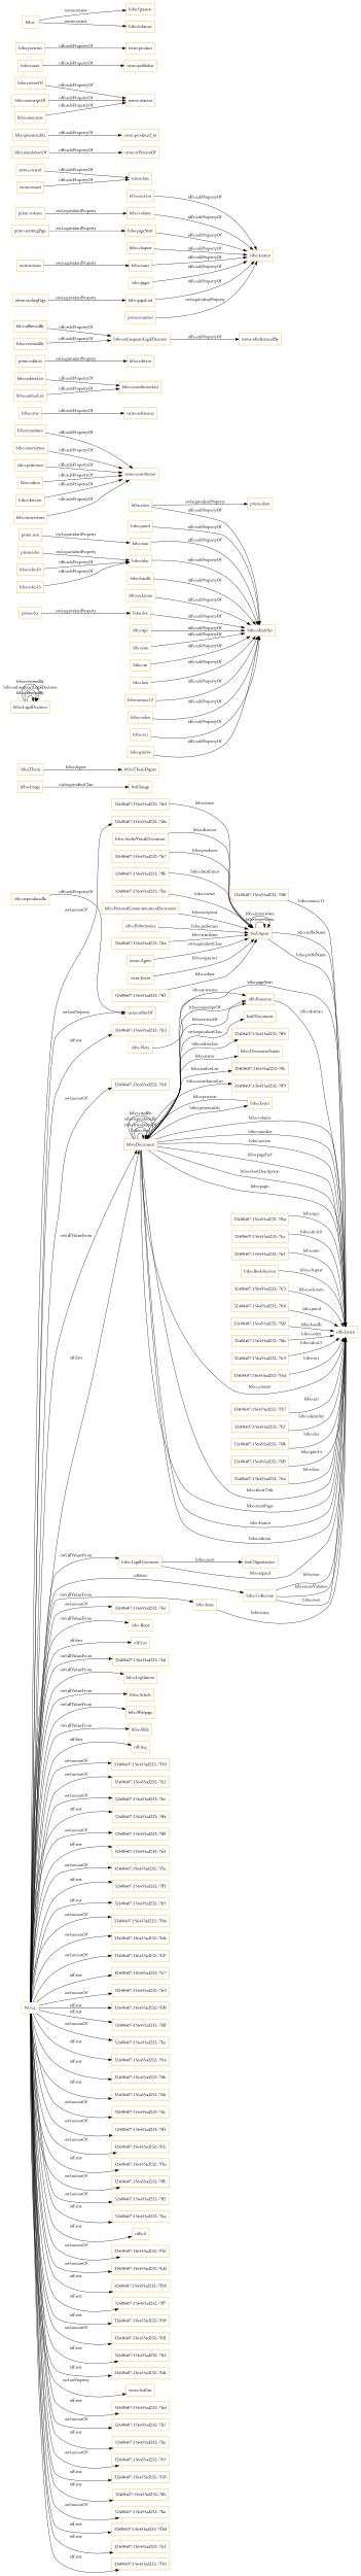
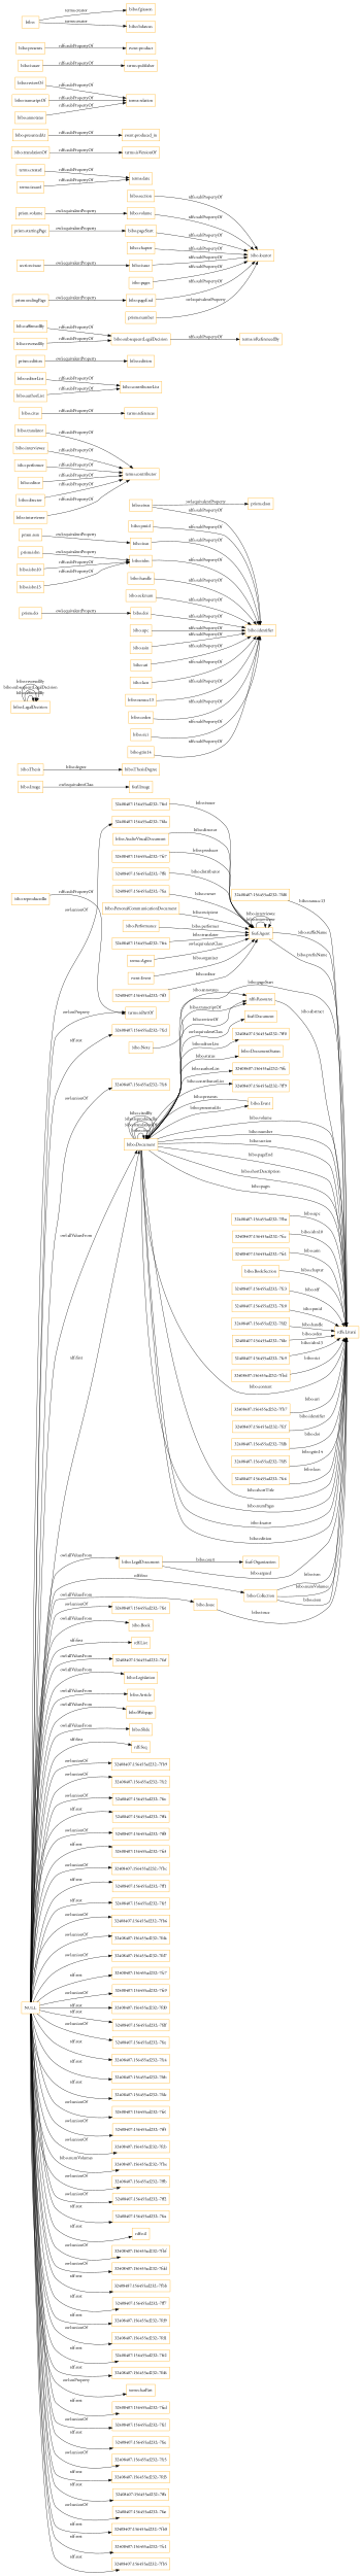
  digraph {
    fontname="EB Garamond"
    rankdir=LR
    node [color=orange fontname="EB Garamond" shape=rectangle]
    edge [fontname="EB Garamond"]
    "32408407:156455ad232:-7fd8"
    "rdfs:Literal"
    "bibo:Document"
    "foaf:Document"
    "bibo:DocumentStatus"
    "32408407:156455ad232:-7ffc"
    "rdfs:Resource"
    "32408407:156455ad232:-7ff9"
    "bibo:Event"
    "32408407:156455ad232:-7ff0"
    "bibo:PersonalCommunicationDocument"
    "foaf:Agent"
    "bibo:LegalDocument"
    "foaf:Organization"
    "32408407:156455ad232:-7fba"
    "bibo:Performance"
    "32408407:156455ad232:-7fcc"
    "32408407:156455ad232:-7fe1"
    "bibo:BookSection"
    "32408407:156455ad232:-7fe4"
    "32408407:156455ad232:-7fc3"
    "terms:Agent"
    "32408407:156455ad232:-7fc0"
    "32408407:156455ad232:-7fd2"
    "event:Event"
    "32408407:156455ad232:-7fde"
    "32408407:156455ad232:-7ff3"
    "32408407:156455ad232:-7fc9"
    "32408407:156455ad232:-7fbd"
    "bibo:Collection"
    "32408407:156455ad232:-7fed"
    "bibo:Note"
    "bibo:AudioVisualDocument"
    "bibo:Image"
    "foaf:Image"
    "bibo:Thesis"
    "bibo:ThesisDegree"
    "32408407:156455ad232:-7fe7"
    "32408407:156455ad232:-7fb7"
    "32408407:156455ad232:-7fcf"
    "bibo:LegalDecision"
    "32408407:156455ad232:-7fdb"
    "32408407:156455ad232:-7ff6"
    "32408407:156455ad232:-7fea"
    "32408407:156455ad232:-7fd5"
    "32408407:156455ad232:-7fc6"
    "bibo:Issue"
    "bibo:isbn"
    "bibo:identifier"
    "bibo:isbn13"
    "bibo:translator"
    "terms:contributor"
    "bibo:cites"
    "terms:references"
    "bibo:editorList"
    "bibo:contributorList"
    "prism:edition"
    "bibo:edition"
    "bibo:affirmedBy"
    "bibo:subsequentLegalDecision"
    "terms:isReferencedBy"
    "bibo:section"
    "bibo:locator"
    "bibo:interviewee"
    "terms:created"
    "terms:date"
    "bibo:pmid"
    "bibo:issn"
    "bibo:translationOf"
    "terms:isVersionOf"
    "bibo:eissn"
    "prism:eIssn"
    "prism:isbn"
    "prism:volume"
    "bibo:volume"
    "bibo:reproducedIn"
    "terms:isPartOf"
    "bibo:presentedAt"
    "event:produced_in"
    "bibo:handle"
    "bibo:pageStart"
    "bibo:chapter"
    "bibo:issue"
    "bibo:pages"
    "bibo:oclcnum"
    "prism:endingPage"
    "bibo:pageEnd"
    "prism:startingPage"
    "bibo:reviewOf"
    "terms:relation"
    "bibo:authorList"
    "bibo:issuer"
    "terms:publisher"
    "bibo:performer"
    "bibo:isbn10"
    NULL
    "bibo:Book"
    "rdf:List"
    "32408407:156455ad232:-7faf"
    "bibo:Legislation"
    "bibo:Article"
    "bibo:Webpage"
    "bibo:Slide"
    "rdf:Seq"
    "32408407:156455ad232:-7fb9"
    "32408407:156455ad232:-7fc2"
    "32408407:156455ad232:-7fec"
    "32408407:156455ad232:-7ff4"
    "32408407:156455ad232:-7ff8"
    "32408407:156455ad232:-7fe8"
    "32408407:156455ad232:-7fbc"
    "32408407:156455ad232:-7ff1"
    "32408407:156455ad232:-7fe5"
    "32408407:156455ad232:-7fb6"
    "32408407:156455ad232:-7fd4"
    "32408407:156455ad232:-7fd7"
    "32408407:156455ad232:-7fc7"
    "32408407:156455ad232:-7fe9"
    "32408407:156455ad232:-7fd0"
    "32408407:156455ad232:-7fdf"
    "32408407:156455ad232:-7fce"
    "32408407:156455ad232:-7fc4"
    "32408407:156455ad232:-7feb"
    "32408407:156455ad232:-7fdc"
    "32408407:156455ad232:-7fe0"
    "32408407:156455ad232:-7ff5"
    "32408407:156455ad232:-7fcb"
    "32408407:156455ad232:-7fbe"
    "32408407:156455ad232:-7ffb"
    "32408407:156455ad232:-7ff2"
    "32408407:156455ad232:-7fca"
    "rdf:nil"
    "32408407:156455ad232:-7fbf"
    "32408407:156455ad232:-7fdd"
    n135 [label="32408487:156455ad232:-7fbb"]
    "32408407:156455ad232:-7ff7"
    "32408407:156455ad232:-7fd9"
    "32408407:156455ad232:-7fd1"
    "32408407:156455ad232:-7fe2"
    "32408407:156455ad232:-7fd6"
    "terms:hasPart"
    "32408407:156455ad232:-7fad"
    "32408407:156455ad232:-7fe3"
    "32408407:156455ad232:-7fee"
    "32408407:156455ad232:-7fc5"
    "32408407:156455ad232:-7fd3"
    "32408407:156455ad232:-7ffa"
    "32408407:156455ad232:-7fae"
    "32408407:156455ad232:-7fb8"
    "32408407:156455ad232:-7fc1"
    "32408407:156455ad232:-7fb5"
    "32408407:156455ad232:-7fda"
    "32408407:156455ad232:-7fcd"
    "32408407:156455ad232:-7fc8"
    "32408407:156455ad232:-7fe6"
    "bibo:transcriptOf"
    "prism:doi"
    "bibo:doi"
    "prism:number"
    "bibo:editor"
    "bibo:reversedBy"
    "bibo:presents"
    "event:product"
    "prism:issn"
    "bibo:upc"
    "bibo:annotates"
    "bibo:asin"
    "bibo:uri"
    "terms:issued"
    "bibo:lccn"
    "bibo:eanucc13"
    "bibo:coden"
    "bibo:director"
    "bibo:sici"
    "bibo:interviewer"
    n176 [label="section:issue"]
    "bibo:"
    "bibo:fgiasson"
    "bibo:bdarcus"
    "bibo:gtin14"
    "32408407:156455ad232:-7fd8" -> "rdfs:Literal" [label="bibo:eanucc13"]
    "bibo:Document" -> "rdfs:Literal" [label="bibo:volume"]
    "bibo:Document" -> "rdfs:Literal" [label="bibo:number"]
    "bibo:Document" -> "rdfs:Literal" [label="bibo:section"]
    "bibo:Document" -> "rdfs:Literal" [label="bibo:pageEnd"]
    "bibo:Document" -> "rdfs:Literal" [label="bibo:shortDescription"]
    "bibo:Document" -> "rdfs:Literal" [label="bibo:pages"]
    "bibo:Document" -> "rdfs:Literal" [label="bibo:content"]
    "bibo:Document" -> "rdfs:Literal" [label="bibo:shortTitle"]
    "bibo:Document" -> "rdfs:Literal" [label="bibo:numPages"]
    "bibo:Document" -> "rdfs:Literal" [label="bibo:locator"]
    "bibo:Document" -> "rdfs:Literal" [label="bibo:edition"]
    "bibo:Document" -> "rdfs:Literal" [label="bibo:pageStart"]
    "bibo:Document" -> "bibo:Document" [label="bibo:cites"]
    "bibo:Document" -> "bibo:Document" [label="bibo:translationOf"]
    "bibo:Document" -> "bibo:Document" [label="bibo:reproducedIn"]
    "bibo:Document" -> "bibo:Document" [label="bibo:citedBy"]
    "bibo:Document" -> "foaf:Document" [label="owl:equivalentClass"]
    "bibo:Document" -> "bibo:DocumentStatus" [label="bibo:status"]
    "bibo:Document" -> "32408407:156455ad232:-7ffc" [label="bibo:authorList"]
    "bibo:Document" -> "rdfs:Resource" [label="bibo:reviewOf"]
    "bibo:Document" -> "rdfs:Resource" [label="bibo:transcriptOf"]
    "bibo:Document" -> "32408407:156455ad232:-7ff9" [label="bibo:contributorList"]
    "bibo:Document" -> "bibo:Event" [label="bibo:presentedAt"]
    "bibo:Document" -> "32408407:156455ad232:-7ff0" [label="bibo:editorList"]
    "rdfs:Resource" -> "rdfs:Literal" [label="bibo:abstract"]
    "bibo:Event" -> "bibo:Document" [label="bibo:presents"]
    "bibo:PersonalCommunicationDocument" -> "foaf:Agent" [label="bibo:recipient"]
    "foaf:Agent" -> "rdfs:Literal" [label="bibo:prefixName"]
    "foaf:Agent" -> "rdfs:Literal" [label="bibo:suffixName"]
    "foaf:Agent" -> "foaf:Agent" [label="bibo:interviewer"]
    "foaf:Agent" -> "foaf:Agent" [label="bibo:interviewee"]
    "bibo:LegalDocument" -> "rdfs:Literal" [label="bibo:argued"]
    "bibo:LegalDocument" -> "foaf:Organization" [label="bibo:court"]
    "32408407:156455ad232:-7fba" -> "rdfs:Literal" [label="bibo:upc"]
    "bibo:Performance" -> "foaf:Agent" [label="bibo:performer"]
    "32408407:156455ad232:-7fcc" -> "rdfs:Literal" [label="bibo:isbn10"]
    "32408407:156455ad232:-7fe1" -> "rdfs:Literal" [label="bibo:asin"]
    "bibo:BookSection" -> "rdfs:Literal" [label="bibo:chapter"]
    "32408407:156455ad232:-7fe4" -> "foaf:Agent" [label="bibo:translator"]
-   "32408407:156455ad232:-7fc3" -> "rdfs:Literal" [label="bibo:oclcnum"]
+   "32408407:156455ad232:-7fc3" -> "rdfs:Literal" [label="bibo:rdf"]
    "terms:Agent" -> "foaf:Agent" [label="owl:equivalentClass"]
    "32408407:156455ad232:-7fc0" -> "rdfs:Literal" [label="bibo:pmid"]
    "32408407:156455ad232:-7fd2" -> "rdfs:Literal" [label="bibo:handle"]
    "event:Event" -> "foaf:Agent" [label="bibo:organizer"]
    "32408407:156455ad232:-7fde" -> "rdfs:Literal" [label="bibo:coden"]
    "32408407:156455ad232:-7ff3" -> "foaf:Agent" [label="bibo:editor"]
    "32408407:156455ad232:-7fc9" -> "rdfs:Literal" [label="bibo:isbn13"]
    "32408407:156455ad232:-7fbd" -> "rdfs:Literal" [label="bibo:sici"]
    "bibo:Collection" -> "rdfs:Literal" [label="bibo:numVolumes"]
    "bibo:Collection" -> "rdfs:Literal" [label="bibo:eissn"]
    "bibo:Collection" -> "rdfs:Literal" [label="bibo:issn"]
    "32408407:156455ad232:-7fed" -> "foaf:Agent" [label="bibo:issuer"]
    "bibo:Note" -> "rdfs:Resource" [label="bibo:annotates"]
    "bibo:AudioVisualDocument" -> "foaf:Agent" [label="bibo:director"]
    "bibo:Image" -> "foaf:Image" [label="owl:equivalentClass"]
    "bibo:Thesis" -> "bibo:ThesisDegree" [label="bibo:degree"]
    "32408407:156455ad232:-7fe7" -> "foaf:Agent" [label="bibo:producer"]
    "32408407:156455ad232:-7fb7" -> "rdfs:Literal" [label="bibo:uri"]
    "32408407:156455ad232:-7fcf" -> "rdfs:Literal" [label="bibo:identifier"]
    "bibo:LegalDecision" -> "bibo:LegalDecision" [label="bibo:affirmedBy"]
    "bibo:LegalDecision" -> "bibo:LegalDecision" [label="bibo:subsequentLegalDecision"]
    "bibo:LegalDecision" -> "bibo:LegalDecision" [label="bibo:reversedBy"]
    "32408407:156455ad232:-7fdb" -> "rdfs:Literal" [label="bibo:doi"]
    "32408407:156455ad232:-7ff6" -> "foaf:Agent" [label="bibo:distributor"]
    "32408407:156455ad232:-7fea" -> "foaf:Agent" [label="bibo:owner"]
    "32408407:156455ad232:-7fd5" -> "rdfs:Literal" [label="bibo:gtin14"]
    "32408407:156455ad232:-7fc6" -> "rdfs:Literal" [label="bibo:lccn"]
    "bibo:Issue" -> "rdfs:Literal" [label="bibo:issue"]
    "bibo:isbn" -> "bibo:identifier" [label="rdfs:subPropertyOf"]
    "bibo:isbn13" -> "bibo:isbn" [label="rdfs:subPropertyOf"]
    "bibo:translator" -> "terms:contributor" [label="rdfs:subPropertyOf"]
    "bibo:cites" -> "terms:references" [label="rdfs:subPropertyOf"]
    "bibo:editorList" -> "bibo:contributorList" [label="rdfs:subPropertyOf"]
    "prism:edition" -> "bibo:edition" [label="owl:equivalentProperty"]
    "bibo:affirmedBy" -> "bibo:subsequentLegalDecision" [label="rdfs:subPropertyOf"]
    "bibo:subsequentLegalDecision" -> "terms:isReferencedBy" [label="rdfs:subPropertyOf"]
    "bibo:section" -> "bibo:locator" [label="rdfs:subPropertyOf"]
    "bibo:interviewee" -> "terms:contributor" [label="rdfs:subPropertyOf"]
    "terms:created" -> "terms:date" [label="rdfs:subPropertyOf"]
    "bibo:pmid" -> "bibo:identifier" [label="rdfs:subPropertyOf"]
    "bibo:issn" -> "bibo:identifier" [label="rdfs:subPropertyOf"]
    "bibo:translationOf" -> "terms:isVersionOf" [label="rdfs:subPropertyOf"]
    "bibo:eissn" -> "bibo:identifier" [label="rdfs:subPropertyOf"]
    "bibo:eissn" -> "prism:eIssn" [label="owl:equivalentProperty"]
    "prism:isbn" -> "bibo:isbn" [label="owl:equivalentProperty"]
    "prism:volume" -> "bibo:volume" [label="owl:equivalentProperty"]
    "bibo:volume" -> "bibo:locator" [label="rdfs:subPropertyOf"]
    "bibo:reproducedIn" -> "terms:isPartOf" [label="rdfs:subPropertyOf"]
    "bibo:presentedAt" -> "event:produced_in" [label="rdfs:subPropertyOf"]
    "bibo:handle" -> "bibo:identifier" [label="rdfs:subPropertyOf"]
    "bibo:pageStart" -> "bibo:locator" [label="rdfs:subPropertyOf"]
    "bibo:chapter" -> "bibo:locator" [label="rdfs:subPropertyOf"]
    "bibo:issue" -> "bibo:locator" [label="rdfs:subPropertyOf"]
    "bibo:pages" -> "bibo:locator" [label="rdfs:subPropertyOf"]
    "bibo:oclcnum" -> "bibo:identifier" [label="rdfs:subPropertyOf"]
    "prism:endingPage" -> "bibo:pageEnd" [label="owl:equivalentProperty"]
    "bibo:pageEnd" -> "bibo:locator" [label="rdfs:subPropertyOf"]
    "prism:startingPage" -> "bibo:pageStart" [label="owl:equivalentProperty"]
    "bibo:reviewOf" -> "terms:relation" [label="rdfs:subPropertyOf"]
    "bibo:authorList" -> "bibo:contributorList" [label="rdfs:subPropertyOf"]
    "bibo:issuer" -> "terms:publisher" [label="rdfs:subPropertyOf"]
    "bibo:performer" -> "terms:contributor" [label="rdfs:subPropertyOf"]
    "bibo:isbn10" -> "bibo:isbn" [label="rdfs:subPropertyOf"]
    NULL -> "bibo:Document" [label="owl:allValuesFrom"]
    NULL -> "bibo:Document" [label="rdf:first"]
    NULL -> "bibo:LegalDocument" [label="owl:allValuesFrom"]
    NULL -> "bibo:Collection" [label="rdf:first"]
    NULL -> "bibo:Issue" [label="owl:allValuesFrom"]
    NULL -> "terms:isPartOf" [label="owl:onProperty"]
    NULL -> "bibo:Book" [label="owl:allValuesFrom"]
    NULL -> "rdf:List" [label="rdf:first"]
    NULL -> "32408407:156455ad232:-7faf" [label="owl:allValuesFrom"]
    NULL -> "bibo:Legislation" [label="owl:allValuesFrom"]
    NULL -> "bibo:Article" [label="owl:allValuesFrom"]
    NULL -> "bibo:Webpage" [label="owl:allValuesFrom"]
    NULL -> "bibo:Slide" [label="owl:allValuesFrom"]
    NULL -> "rdf:Seq" [label="rdf:first"]
    NULL -> "32408407:156455ad232:-7fb9" [label="owl:unionOf"]
    NULL -> "32408407:156455ad232:-7fc2" [label="owl:unionOf"]
    NULL -> "32408407:156455ad232:-7fec" [label="owl:unionOf"]
    NULL -> "32408407:156455ad232:-7ff4" [label="rdf:rest"]
    NULL -> "32408407:156455ad232:-7ff8" [label="owl:unionOf"]
    NULL -> "32408407:156455ad232:-7fe8" [label="rdf:rest"]
    NULL -> "32408407:156455ad232:-7fbc" [label="owl:unionOf"]
    NULL -> "32408407:156455ad232:-7ff1" [label="rdf:rest"]
    NULL -> "32408407:156455ad232:-7fe5" [label="rdf:rest"]
    NULL -> "32408407:156455ad232:-7fb6" [label="owl:unionOf"]
    NULL -> "32408407:156455ad232:-7fd4" [label="owl:unionOf"]
    NULL -> "32408407:156455ad232:-7fd7" [label="owl:unionOf"]
    NULL -> "32408407:156455ad232:-7fc7" [label="rdf:rest"]
    NULL -> "32408407:156455ad232:-7fe9" [label="owl:unionOf"]
    NULL -> "32408407:156455ad232:-7fd0" [label="rdf:rest"]
    NULL -> "32408407:156455ad232:-7fdf" [label="rdf:rest"]
    NULL -> "32408407:156455ad232:-7fce" [label="owl:unionOf"]
    NULL -> "32408407:156455ad232:-7fc4" [label="rdf:rest"]
    NULL -> "32408407:156455ad232:-7feb" [label="rdf:rest"]
    NULL -> "32408407:156455ad232:-7fdc" [label="rdf:rest"]
    NULL -> "32408407:156455ad232:-7fe0" [label="owl:unionOf"]
    NULL -> "32408407:156455ad232:-7ff5" [label="owl:unionOf"]
    NULL -> "32408407:156455ad232:-7fcb" [label="owl:unionOf"]
-   NULL -> "32408407:156455ad232:-7fbe" [label="rdf:rest"]
+   NULL -> "32408407:156455ad232:-7fbe" [label="bibo:numVolumes"]
    NULL -> "32408407:156455ad232:-7ffb" [label="owl:unionOf"]
    NULL -> "32408407:156455ad232:-7ff2" [label="owl:unionOf"]
    NULL -> "32408407:156455ad232:-7fca" [label="rdf:rest"]
    NULL -> "rdf:nil" [label="rdf:rest"]
    NULL -> "32408407:156455ad232:-7fbf" [label="owl:unionOf"]
    NULL -> "32408407:156455ad232:-7fdd" [label="owl:unionOf"]
    NULL -> n135 [label="rdf:rest"]
    NULL -> "32408407:156455ad232:-7ff7" [label="rdf:rest"]
    NULL -> "32408407:156455ad232:-7fd9" [label="rdf:rest"]
    NULL -> "32408407:156455ad232:-7fd1" [label="owl:unionOf"]
    NULL -> "32408407:156455ad232:-7fe2" [label="rdf:rest"]
    NULL -> "32408407:156455ad232:-7fd6" [label="rdf:rest"]
    NULL -> "terms:hasPart" [label="owl:onProperty"]
    NULL -> "32408407:156455ad232:-7fad" [label="rdf:rest"]
    NULL -> "32408407:156455ad232:-7fe3" [label="owl:unionOf"]
    NULL -> "32408407:156455ad232:-7fee" [label="rdf:rest"]
    NULL -> "32408407:156455ad232:-7fc5" [label="owl:unionOf"]
    NULL -> "32408407:156455ad232:-7fd3" [label="rdf:rest"]
    NULL -> "32408407:156455ad232:-7ffa" [label="rdf:rest"]
    NULL -> "32408407:156455ad232:-7fae" [label="owl:unionOf"]
    NULL -> "32408407:156455ad232:-7fb8" [label="rdf:rest"]
    NULL -> "32408407:156455ad232:-7fc1" [label="rdf:rest"]
    NULL -> "32408407:156455ad232:-7fb5" [label="rdf:rest"]
    NULL -> "32408407:156455ad232:-7fda" [label="owl:unionOf"]
    NULL -> "32408407:156455ad232:-7fcd" [label="rdf:rest"]
    NULL -> "32408407:156455ad232:-7fc8" [label="owl:unionOf"]
    NULL -> "32408407:156455ad232:-7fe6" [label="owl:unionOf"]
    "bibo:transcriptOf" -> "terms:relation" [label="rdfs:subPropertyOf"]
    "prism:doi" -> "bibo:doi" [label="owl:equivalentProperty"]
    "bibo:doi" -> "bibo:identifier" [label="rdfs:subPropertyOf"]
    "prism:number" -> "bibo:locator" [label="owl:equivalentProperty"]
    "bibo:editor" -> "terms:contributor" [label="rdfs:subPropertyOf"]
    "bibo:reversedBy" -> "bibo:subsequentLegalDecision" [label="rdfs:subPropertyOf"]
    "bibo:presents" -> "event:product" [label="rdfs:subPropertyOf"]
    "prism:issn" -> "bibo:issn" [label="owl:equivalentProperty"]
    "bibo:upc" -> "bibo:identifier" [label="rdfs:subPropertyOf"]
    "bibo:annotates" -> "terms:relation" [label="rdfs:subPropertyOf"]
    "bibo:asin" -> "bibo:identifier" [label="rdfs:subPropertyOf"]
    "bibo:uri" -> "bibo:identifier" [label="rdfs:subPropertyOf"]
    "terms:issued" -> "terms:date" [label="rdfs:subPropertyOf"]
    "bibo:lccn" -> "bibo:identifier" [label="rdfs:subPropertyOf"]
    "bibo:eanucc13" -> "bibo:identifier" [label="rdfs:subPropertyOf"]
    "bibo:coden" -> "bibo:identifier" [label="rdfs:subPropertyOf"]
    "bibo:director" -> "terms:contributor" [label="rdfs:subPropertyOf"]
    "bibo:sici" -> "bibo:identifier" [label="rdfs:subPropertyOf"]
    "bibo:interviewer" -> "terms:contributor" [label="rdfs:subPropertyOf"]
    n176 -> "bibo:issue" [label="owl:equivalentProperty"]
    "bibo:" -> "bibo:fgiasson" [label="terms:creator"]
    "bibo:" -> "bibo:bdarcus" [label="terms:creator"]
    "bibo:gtin14" -> "bibo:identifier" [label="rdfs:subPropertyOf"]
  }
